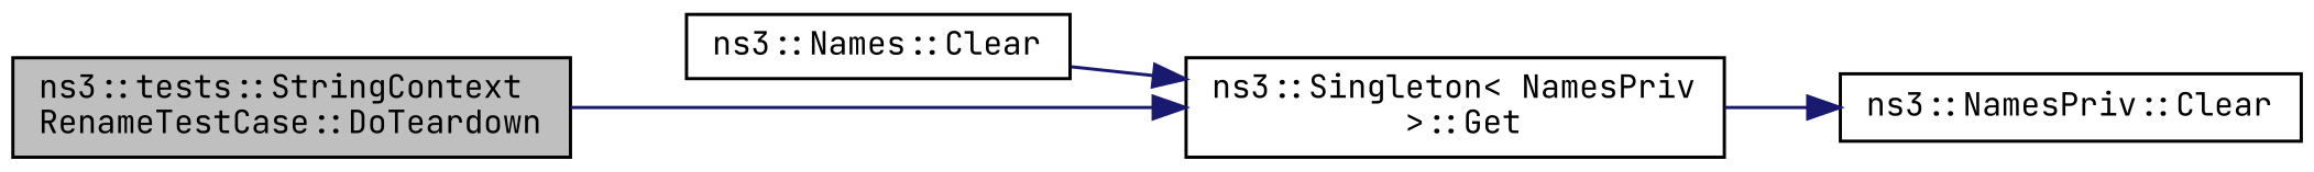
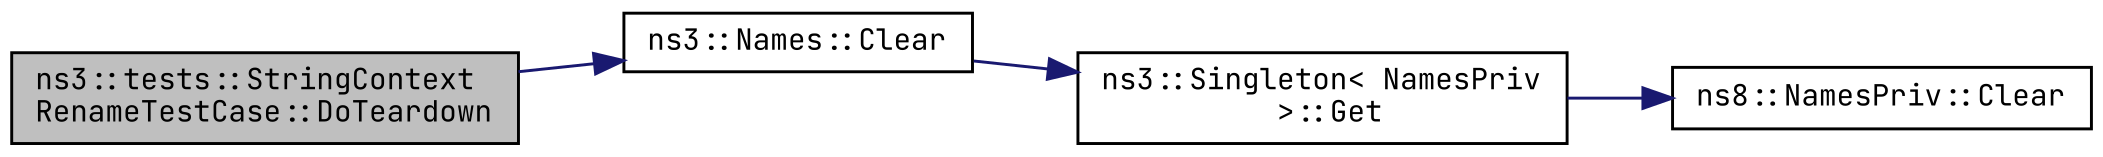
  digraph {
    fontname="JetBrains Mono"
    rankdir=LR
    node [color=black fillcolor=white fontname="JetBrains Mono" fontsize=10 shape=record style=filled]
    edge [color=midnightblue fontname="JetBrains Mono" fontsize=10 labelfontname=Helvetica labelfontsize=10 style=solid]
    n1 [fillcolor=grey75 fontcolor=black height=0.2 label="ns3::tests::StringContext\lRenameTestCase::DoTeardown" width=0.4]
    n2 [height=0.2 label="ns3::Names::Clear" width=0.4]
    n3 [height=0.2 label="ns3::Singleton\< NamesPriv\l \>::Get" width=0.4]
-   n4 [height=0.2 label="ns3::NamesPriv::Clear" width=0.4]
-   n1 -> n3
+   n4 [height=0.2 label="ns8::NamesPriv::Clear" width=0.4]
+   n1 -> n2
    n2 -> n3
    n3 -> n4
  }
